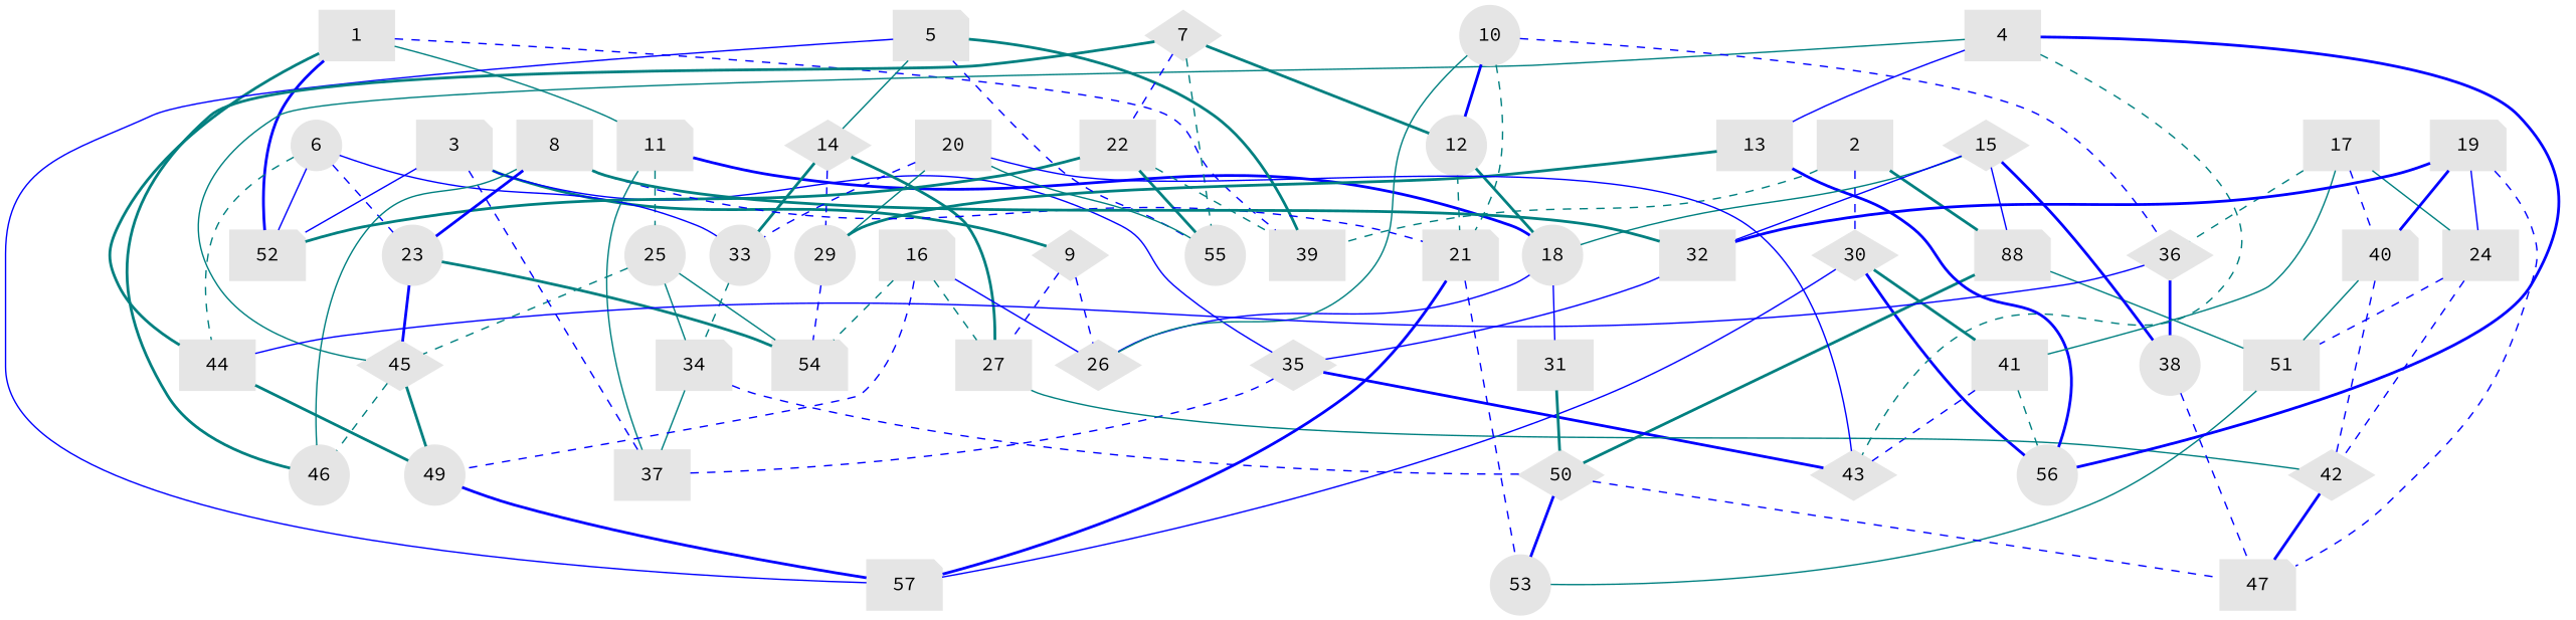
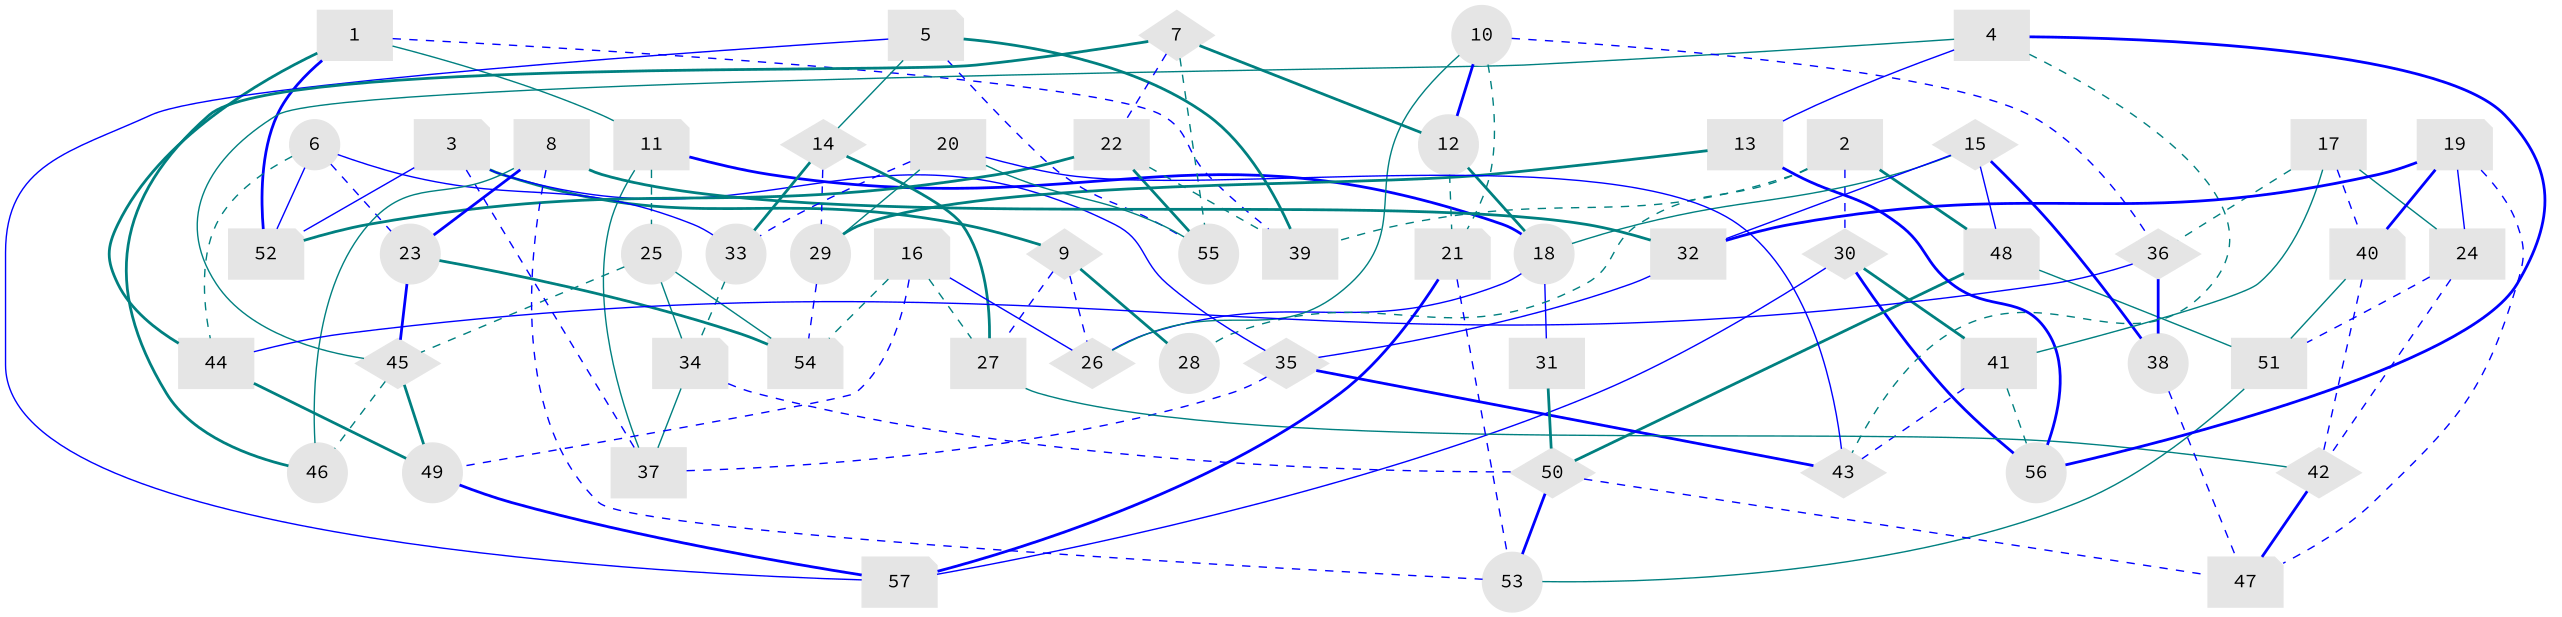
  graph {
    fontname="Source Code Pro"
    node [color=gray90 fontname="Source Code Pro" shape=box style=filled]
    edge [color=blue fontname="Source Code Pro" style=dashed]
    11 [shape=note]
    1
    39
    44
    52 [shape=note]
    37
    25 [shape=circle]
    18 [shape=circle]
    49 [shape=circle]
    2
+   28 [shape=circle]
    30 [shape=diamond]
-   48 [shape=note label=88]
+   48 [shape=note]
    56 [shape=circle]
    57 [shape=note]
    41
    51
    50 [shape=diamond]
    3 [shape=note]
    9 [shape=diamond]
    35 [shape=diamond]
    26 [shape=diamond]
    27
    43 [shape=diamond]
    4
    13
    45 [shape=diamond]
    29 [shape=circle]
    46 [shape=circle]
    5 [shape=note]
    14 [shape=diamond]
    55 [shape=circle]
    33 [shape=circle]
    6 [shape=circle]
    23 [shape=circle]
    54 [shape=note]
    34 [shape=note]
    7 [shape=diamond]
    12 [shape=circle]
    22
    21 [shape=note]
    8
    32
    53 [shape=circle]
    42 [shape=diamond]
    10 [shape=circle]
    36 [shape=diamond]
    38 [shape=circle]
    31
    47 [shape=note]
    15 [shape=diamond]
    16 [shape=note]
    17
    24
    40 [shape=note]
    19 [shape=note]
    20
    11 -- 37 [color=teal style=solid]
    11 -- 25 [color=teal]
    11 -- 18 [style=bold]
    1 -- 11 [color=teal style=solid]
    1 -- 39
    1 -- 44 [color=teal style=bold]
    1 -- 52 [style=bold]
    44 -- 49 [color=teal style=bold]
    25 -- 45 [color=teal]
    25 -- 54 [color=teal style=solid]
    25 -- 34 [color=teal style=solid]
    18 -- 26 [style=solid]
    18 -- 31 [style=solid]
    49 -- 57 [style=bold]
    2 -- 39 [color=teal]
+   2 -- 28 [color=teal]
    2 -- 30
    2 -- 48 [color=teal style=bold]
    30 -- 56 [style=bold]
    30 -- 57 [style=solid]
    30 -- 41 [color=teal style=bold]
    48 -- 51 [color=teal style=solid]
    48 -- 50 [color=teal style=bold]
    41 -- 56 [color=teal]
    41 -- 43
    51 -- 53 [color=teal style=solid]
    50 -- 53 [style=bold]
    50 -- 47
    3 -- 52 [style=solid]
    3 -- 37
    3 -- 9 [color=teal style=bold]
    3 -- 35 [style=solid]
+   9 -- 28 [color=teal style=bold]
    9 -- 26
    9 -- 27
    35 -- 37
    35 -- 43 [style=bold]
    27 -- 42 [color=teal style=solid]
    4 -- 56 [style=bold]
    4 -- 43 [color=teal]
    4 -- 13 [style=solid]
    4 -- 45 [color=teal style=solid]
    13 -- 56 [style=bold]
    13 -- 29 [color=teal style=bold]
    45 -- 49 [color=teal style=bold]
    45 -- 46 [color=teal]
    29 -- 54
    5 -- 39 [color=teal style=bold]
    5 -- 57 [style=solid]
    5 -- 14 [color=teal style=solid]
    5 -- 55
    14 -- 27 [color=teal style=bold]
    14 -- 29
    14 -- 33 [color=teal style=bold]
    33 -- 34 [color=teal]
    6 -- 44 [color=teal]
    6 -- 52 [style=solid]
    6 -- 33 [style=solid]
    6 -- 23
    23 -- 45 [style=bold]
    23 -- 54 [color=teal style=bold]
    34 -- 37 [color=teal style=solid]
    34 -- 50
    7 -- 46 [color=teal style=bold]
    7 -- 55 [color=teal]
    7 -- 12 [color=teal style=bold]
    7 -- 22
    12 -- 18 [color=teal style=bold]
    12 -- 21 [color=teal]
    22 -- 39 [color=teal]
    22 -- 52 [color=teal style=bold]
    22 -- 55 [color=teal style=bold]
    21 -- 57 [style=bold]
    21 -- 53
    8 -- 46 [color=teal style=solid]
    8 -- 23 [style=bold]
    8 -- 32 [color=teal style=bold]
-   8 -- 21
+   8 -- 53
    32 -- 35 [style=solid]
    42 -- 47 [style=bold]
    10 -- 26 [color=teal style=solid]
    10 -- 12 [style=bold]
    10 -- 21 [color=teal]
    10 -- 36
    36 -- 44 [style=solid]
    36 -- 38 [style=bold]
    38 -- 47
    31 -- 50 [color=teal style=bold]
    15 -- 18 [color=teal style=solid]
    15 -- 48 [style=solid]
    15 -- 32 [style=solid]
    15 -- 38 [style=bold]
    16 -- 49
    16 -- 26 [style=solid]
    16 -- 27 [color=teal]
    16 -- 54 [color=teal]
    17 -- 41 [color=teal style=solid]
    17 -- 36 [color=teal]
    17 -- 24 [color=teal style=solid]
    17 -- 40
    24 -- 51
    24 -- 42
    40 -- 51 [color=teal style=solid]
    40 -- 42
    19 -- 32 [style=bold]
    19 -- 47
    19 -- 24 [style=solid]
    19 -- 40 [style=bold]
    20 -- 43 [style=solid]
    20 -- 29 [color=teal style=solid]
    20 -- 55 [color=teal style=solid]
    20 -- 33
  }
